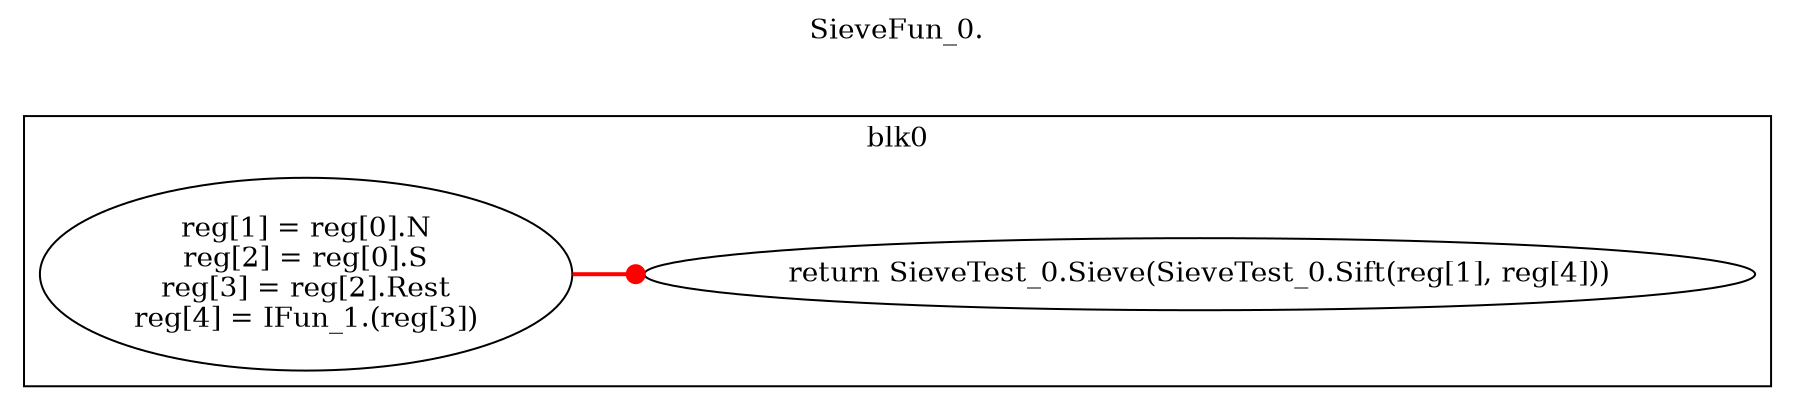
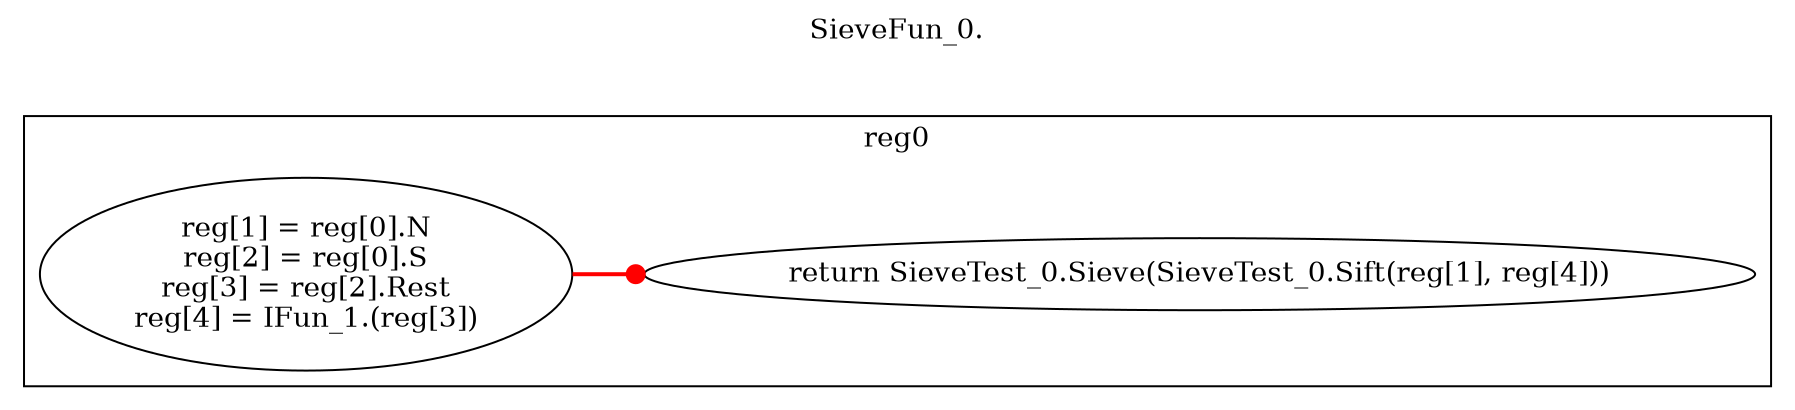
  digraph {
    label="SieveFun_0."
    labelloc=t
    rankdir=LR
    node [shape=ellipse]
    n1 [label="reg[1] = reg[0].N\nreg[2] = reg[0].S\nreg[3] = reg[2].Rest\nreg[4] = IFun_1.(reg[3])\n"]
    n2 [label="return SieveTest_0.Sieve(SieveTest_0.Sift(reg[1], reg[4]))"]
    subgraph cluster_1 {
-     label=blk0
+     label=reg0
      n1
      n2
    }
    n1 -> n2 [color=red style=bold arrowhead=dot]
  }
